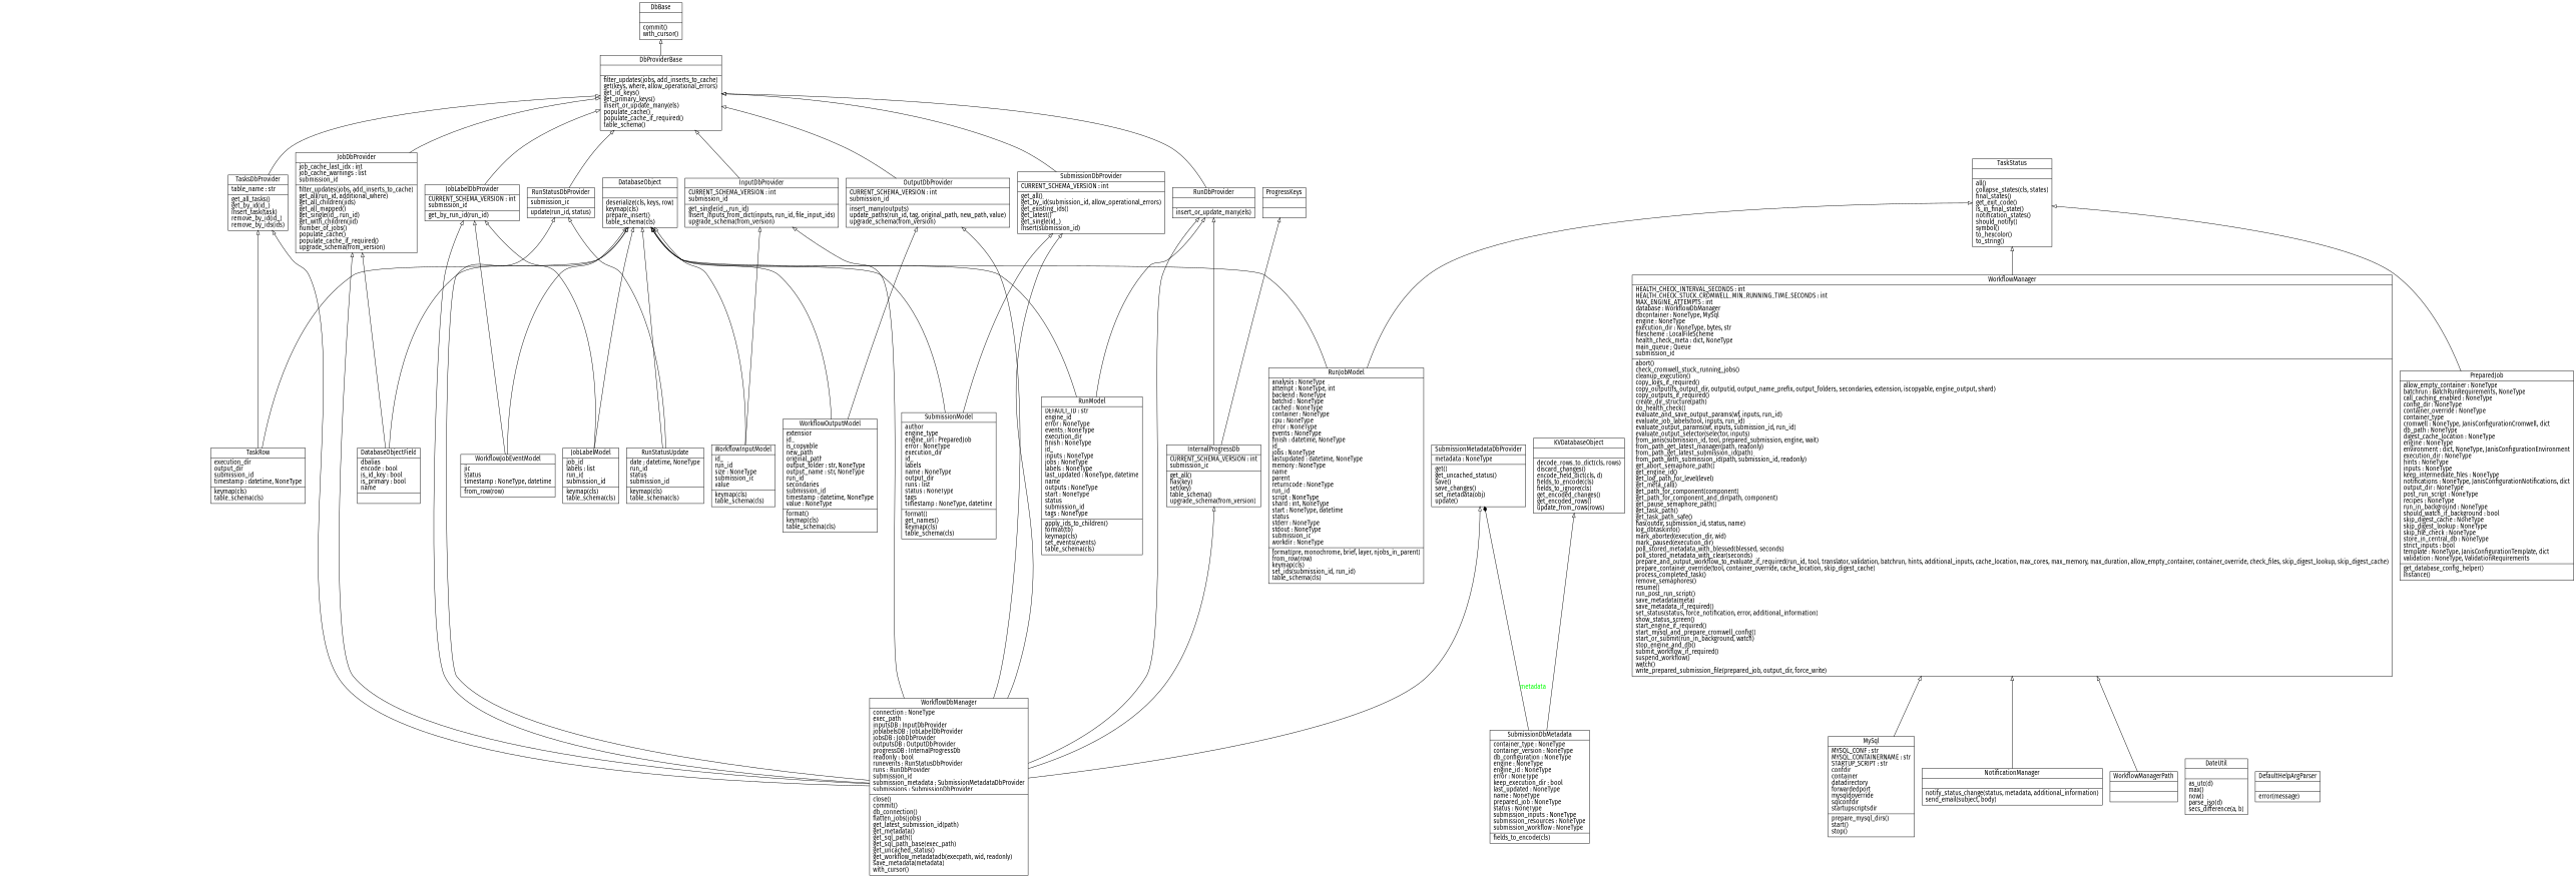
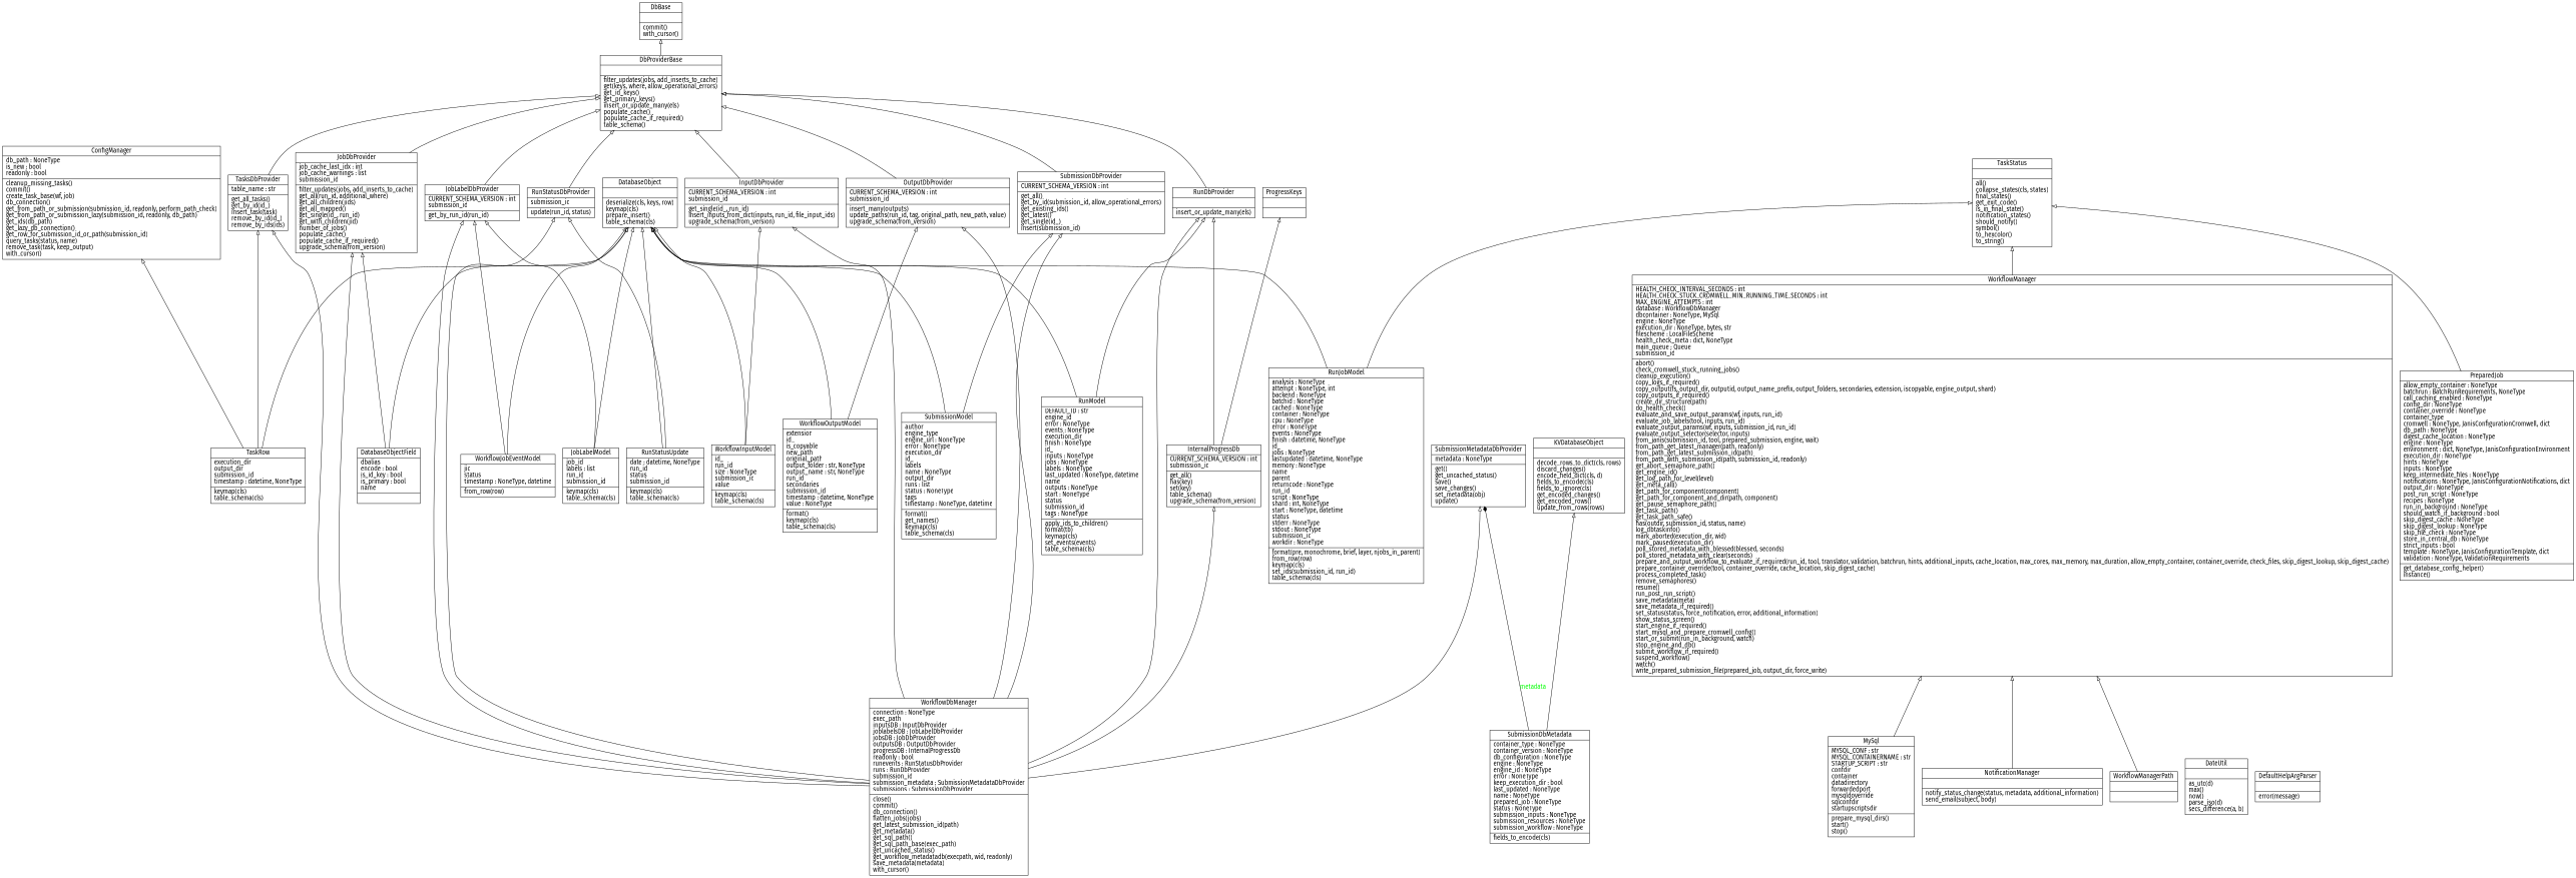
  digraph {
    fontname="Fira Sans"
    rankdir=BT
    node [fontname="Fira Sans" shape=record]
    edge [arrowhead=empty arrowtail=none fontname="Fira Sans"]
+   n1 [label="{ConfigManager|db_path : NoneType\lis_new : bool\lreadonly : bool\l|cleanup_missing_tasks()\lcommit()\lcreate_task_base(wf, job)\ldb_connection()\lget_from_path_or_submission(submission_id, readonly, perform_path_check)\lget_from_path_or_submission_lazy(submission_id, readonly, db_path)\lget_ids(db_path)\lget_lazy_db_connection()\lget_row_for_submission_id_or_path(submission_id)\lquery_tasks(status, name)\lremove_task(task, keep_output)\lwith_cursor()\l}"]
    n2 [label="{DatabaseObject|\l|deserialize(cls, keys, row)\lkeymap(cls)\lprepare_insert()\ltable_schema(cls)\l}"]
    n3 [label="{DatabaseObjectField|dbalias\lencode : bool\lis_id_key : bool\lis_primary : bool\lname\l|}"]
    n4 [label="{JobDbProvider|job_cache_last_idx : int\ljob_cache_warnings : list\lsubmission_id\l|filter_updates(jobs, add_inserts_to_cache)\lget_all(run_id, additional_where)\lget_all_children(jids)\lget_all_mapped()\lget_single(id_, run_id)\lget_with_children(jid)\lnumber_of_jobs()\lpopulate_cache()\lpopulate_cache_if_required()\lupgrade_schema(from_version)\l}"]
    n5 [label="{DateUtil|\l|as_utc(d)\lmax()\lnow()\lparse_iso(d)\lsecs_difference(a, b)\l}"]
    n6 [label="{DbBase|\l|commit()\lwith_cursor()\l}"]
    n7 [label="{DbProviderBase|\l|filter_updates(jobs, add_inserts_to_cache)\lget(keys, where, allow_operational_errors)\lget_id_keys()\lget_primary_keys()\linsert_or_update_many(els)\lpopulate_cache()\lpopulate_cache_if_required()\ltable_schema()\l}"]
    n8 [label="{DefaultHelpArgParser|\l|error(message)\l}"]
    n9 [label="{InputDbProvider|CURRENT_SCHEMA_VERSION : int\lsubmission_id\l|get_single(id_, run_id)\linsert_inputs_from_dict(inputs, run_id, file_input_ids)\lupgrade_schema(from_version)\l}"]
    n10 [label="{InternalProgressDb|CURRENT_SCHEMA_VERSION : int\lsubmission_id\l|get_all()\lhas(key)\lset(key)\ltable_schema()\lupgrade_schema(from_version)\l}"]
    n11 [label="{ProgressKeys|\l|}"]
    n12 [label="{RunDbProvider|\l|insert_or_update_many(els)\l}"]
    n13 [label="{JobLabelDbProvider|CURRENT_SCHEMA_VERSION : int\lsubmission_id\l|get_by_run_id(run_id)\l}"]
    n14 [label="{JobLabelModel|job_id\llabels : list\lrun_id\lsubmission_id\l|keymap(cls)\ltable_schema(cls)\l}"]
    n15 [label="{KVDatabaseObject|\l|decode_rows_to_dict(cls, rows)\ldiscard_changes()\lencode_field_dict(cls, d)\lfields_to_encode(cls)\lfields_to_ignore(cls)\lget_encoded_changes()\lget_encoded_rows()\lupdate_from_rows(rows)\l}"]
    n16 [label="{MySql|MYSQL_CONF : str\lMYSQL_CONTAINERNAME : str\lSTARTUP_SCRIPT : str\lconfdir\lcontainer\ldatadirectory\lforwardedport\lmysqldoverride\lsqlconfdir\lstartupscriptsdir\l|prepare_mysql_dirs()\lstart()\lstop()\l}"]
    n17 [label="{WorkflowManager|HEALTH_CHECK_INTERVAL_SECONDS : int\lHEALTH_CHECK_STUCK_CROMWELL_MIN_RUNNING_TIME_SECONDS : int\lMAX_ENGINE_ATTEMPTS : int\ldatabase : WorkflowDbManager\ldbcontainer : NoneType, MySql\lengine : NoneType\lexecution_dir : NoneType, bytes, str\lfilescheme : LocalFileScheme\lhealth_check_meta : dict, NoneType\lmain_queue : Queue\lsubmission_id\l|abort()\lcheck_cromwell_stuck_running_jobs()\lcleanup_execution()\lcopy_logs_if_required()\lcopy_output(fs, output_dir, outputid, output_name_prefix, output_folders, secondaries, extension, iscopyable, engine_output, shard)\lcopy_outputs_if_required()\lcreate_dir_structure(path)\ldo_health_check()\levaluate_and_save_output_params(wf, inputs, run_id)\levaluate_job_labels(tool, inputs, run_id)\levaluate_output_params(wf, inputs, submission_id, run_id)\levaluate_output_selector(selector, inputs)\lfrom_janis(submission_id, tool, prepared_submission, engine, wait)\lfrom_path_get_latest_manager(path, readonly)\lfrom_path_get_latest_submission_id(path)\lfrom_path_with_submission_id(path, submission_id, readonly)\lget_abort_semaphore_path()\lget_engine_id()\lget_log_path_for_level(level)\lget_meta_call()\lget_path_for_component(component)\lget_path_for_component_and_dir(path, component)\lget_pause_semaphore_path()\lget_task_path()\lget_task_path_safe()\lhas(outdir, submission_id, status, name)\llog_dbtaskinfo()\lmark_aborted(execution_dir, wid)\lmark_paused(execution_dir)\lpoll_stored_metadata_with_blessed(blessed, seconds)\lpoll_stored_metadata_with_clear(seconds)\lprepare_and_output_workflow_to_evaluate_if_required(run_id, tool, translator, validation, batchrun, hints, additional_inputs, cache_location, max_cores, max_memory, max_duration, allow_empty_container, container_override, check_files, skip_digest_lookup, skip_digest_cache)\lprepare_container_override(tool, container_override, cache_location, skip_digest_cache)\lprocess_completed_task()\lremove_semaphores()\lresume()\lrun_post_run_script()\lsave_metadata(meta)\lsave_metadata_if_required()\lset_status(status, force_notification, error, additional_information)\lshow_status_screen()\lstart_engine_if_required()\lstart_mysql_and_prepare_cromwell_config()\lstart_or_submit(run_in_background, watch)\lstop_engine_and_db()\lsubmit_workflow_if_required()\lsuspend_workflow()\lwatch()\lwrite_prepared_submission_file(prepared_job, output_dir, force_write)\l}"]
    n18 [label="{TaskStatus|\l|all()\lcollapse_states(cls, states)\lfinal_states()\lget_exit_code()\lis_in_final_state()\lnotification_states()\lshould_notify()\lsymbol()\lto_hexcolor()\lto_string()\l}"]
    n19 [label="{NotificationManager|\l|notify_status_change(status, metadata, additional_information)\lsend_email(subject, body)\l}"]
    n20 [label="{OutputDbProvider|CURRENT_SCHEMA_VERSION : int\lsubmission_id\l|insert_many(outputs)\lupdate_paths(run_id, tag, original_path, new_path, value)\lupgrade_schema(from_version)\l}"]
    n21 [label="{PreparedJob|allow_empty_container : NoneType\lbatchrun : BatchRunRequirements, NoneType\lcall_caching_enabled : NoneType\lconfig_dir : NoneType\lcontainer_override : NoneType\lcontainer_type\lcromwell : NoneType, JanisConfigurationCromwell, dict\ldb_path : NoneType\ldigest_cache_location : NoneType\lengine : NoneType\lenvironment : dict, NoneType, JanisConfigurationEnvironment\lexecution_dir : NoneType\lhints : NoneType\linputs : NoneType\lkeep_intermediate_files : NoneType\lnotifications : NoneType, JanisConfigurationNotifications, dict\loutput_dir : NoneType\lpost_run_script : NoneType\lrecipes : NoneType\lrun_in_background : NoneType\lshould_watch_if_background : bool\lskip_digest_cache : NoneType\lskip_digest_lookup : NoneType\lskip_file_check : NoneType\lstore_in_central_db : NoneType\lstrict_inputs : bool\ltemplate : NoneType, JanisConfigurationTemplate, dict\lvalidation : NoneType, ValidationRequirements\l|get_database_config_helper()\linstance()\l}"]
    n22 [label="{RunJobModel|analysis : NoneType\lattempt : NoneType, int\lbackend : NoneType\lbatchid : NoneType\lcached : NoneType\lcontainer : NoneType\lcpu : NoneType\lerror : NoneType\levents : NoneType\lfinish : datetime, NoneType\lid_\ljobs : NoneType\llastupdated : datetime, NoneType\lmemory : NoneType\lname\lparent\lreturncode : NoneType\lrun_id\lscript : NoneType\lshard : int, NoneType\lstart : NoneType, datetime\lstatus\lstderr : NoneType\lstdout : NoneType\lsubmission_id\lworkdir : NoneType\l|format(pre, monochrome, brief, layer, njobs_in_parent)\lfrom_row(row)\lkeymap(cls)\lset_ids(submission_id, run_id)\ltable_schema(cls)\l}"]
    n23 [label="{RunModel|DEFAULT_ID : str\lengine_id\lerror : NoneType\levents : NoneType\lexecution_dir\lfinish : NoneType\lid_\linputs : NoneType\ljobs : NoneType\llabels : NoneType\llast_updated : NoneType, datetime\lname\loutputs : NoneType\lstart : NoneType\lstatus\lsubmission_id\ltags : NoneType\l|apply_ids_to_children()\lformat(tb)\lkeymap(cls)\lset_events(events)\ltable_schema(cls)\l}"]
    n24 [label="{RunStatusDbProvider|submission_id\l|update(run_id, status)\l}"]
    n25 [label="{RunStatusUpdate|date : datetime, NoneType\lrun_id\lstatus\lsubmission_id\l|keymap(cls)\ltable_schema(cls)\l}"]
    n26 [label="{SubmissionDbMetadata|container_type : NoneType\lcontainer_version : NoneType\ldb_configuration : NoneType\lengine : NoneType\lengine_id : NoneType\lerror : NoneType\lkeep_execution_dir : bool\llast_updated : NoneType\lname : NoneType\lprepared_job : NoneType\lstatus : NoneType\lsubmission_inputs : NoneType\lsubmission_resources : NoneType\lsubmission_workflow : NoneType\l|fields_to_encode(cls)\l}"]
    n27 [label="{SubmissionMetadataDbProvider|metadata : NoneType\l|get()\lget_uncached_status()\lsave()\lsave_changes()\lset_metadata(obj)\lupdate()\l}"]
    n28 [label="{SubmissionDbProvider|CURRENT_SCHEMA_VERSION : int\l|get_all()\lget_by_id(submission_id, allow_operational_errors)\lget_existing_ids()\lget_latest()\lget_single(id_)\linsert(submission_id)\l}"]
-   n29 [label="{SubmissionModel|author\lengine_type\lengine_url : PreparedJob\lerror : NoneType\lexecution_dir\lid_\llabels\lname : NoneType\loutput_dir\lruns : list\lstatus : NoneType\ltags\ltimestamp : NoneType, datetime\l|format()\lget_names()\lkeymap(cls)\ltable_schema(cls)\l}"]
+   n29 [label="{SubmissionModel|author\lengine_type\lengine_url : NoneType\lerror : NoneType\lexecution_dir\lid_\llabels\lname : NoneType\loutput_dir\lruns : list\lstatus : NoneType\ltags\ltimestamp : NoneType, datetime\l|format()\lget_names()\lkeymap(cls)\ltable_schema(cls)\l}"]
    n30 [label="{TaskRow|execution_dir\loutput_dir\lsubmission_id\ltimestamp : datetime, NoneType\l|keymap(cls)\ltable_schema(cls)\l}"]
    n31 [label="{TasksDbProvider|table_name : str\l|get_all_tasks()\lget_by_id(id_)\linsert_task(task)\lremove_by_id(id_)\lremove_by_ids(ids)\l}"]
    n32 [label="{WorkflowDbManager|connection : NoneType\lexec_path\linputsDB : InputDbProvider\ljoblabelsDB : JobLabelDbProvider\ljobsDB : JobDbProvider\loutputsDB : OutputDbProvider\lprogressDB : InternalProgressDb\lreadonly : bool\lrunevents : RunStatusDbProvider\lruns : RunDbProvider\lsubmission_id\lsubmission_metadata : SubmissionMetadataDbProvider\lsubmissions : SubmissionDbProvider\l|close()\lcommit()\ldb_connection()\lflatten_jobs(jobs)\lget_latest_submission_id(path)\lget_metadata()\lget_sql_path()\lget_sql_path_base(exec_path)\lget_uncached_status()\lget_workflow_metadatadb(execpath, wid, readonly)\lsave_metadata(metadata)\lwith_cursor()\l}"]
    n33 [label="{WorkflowInputModel|id_\lrun_id\lsize : NoneType\lsubmission_id\lvalue\l|keymap(cls)\ltable_schema(cls)\l}"]
    n34 [label="{WorkflowJobEventModel|jid\lstatus\ltimestamp : NoneType, datetime\l|from_row(row)\l}"]
    n35 [label="{WorkflowManagerPath|\l|}"]
    n36 [label="{WorkflowOutputModel|extension\lid_\lis_copyable\lnew_path\loriginal_path\loutput_folder : str, NoneType\loutput_name : str, NoneType\lrun_id\lsecondaries\lsubmission_id\ltimestamp : datetime, NoneType\lvalue : NoneType\l|format()\lkeymap(cls)\ltable_schema(cls)\l}"]
    n3 -> n2
    n3 -> n4
    n4 -> n7
    n7 -> n6
    n9 -> n7
    n10 -> n11
    n10 -> n12
    n12 -> n7
    n13 -> n7
    n14 -> n2
    n14 -> n13
    n16 -> n17
    n17 -> n18
    n19 -> n17
    n20 -> n7
    n21 -> n18
    n22 -> n2
    n22 -> n18
    n23 -> n2
    n23 -> n12
    n24 -> n7
    n25 -> n2
    n25 -> n24
    n26 -> n15
    n26 -> n27 [arrowhead=diamond fontcolor=green label=metadata style=solid]
    n28 -> n7
    n29 -> n2
    n29 -> n28
+   n30 -> n1
    n30 -> n2
    n30 -> n31
    n31 -> n7
    n32 -> n4
    n32 -> n9
    n32 -> n10
    n32 -> n12
    n32 -> n13
    n32 -> n20
    n32 -> n24
    n32 -> n27
    n32 -> n28
    n32 -> n31
    n33 -> n2
    n33 -> n9
    n34 -> n2
    n34 -> n13
    n35 -> n17
    n36 -> n2
    n36 -> n20
  }
